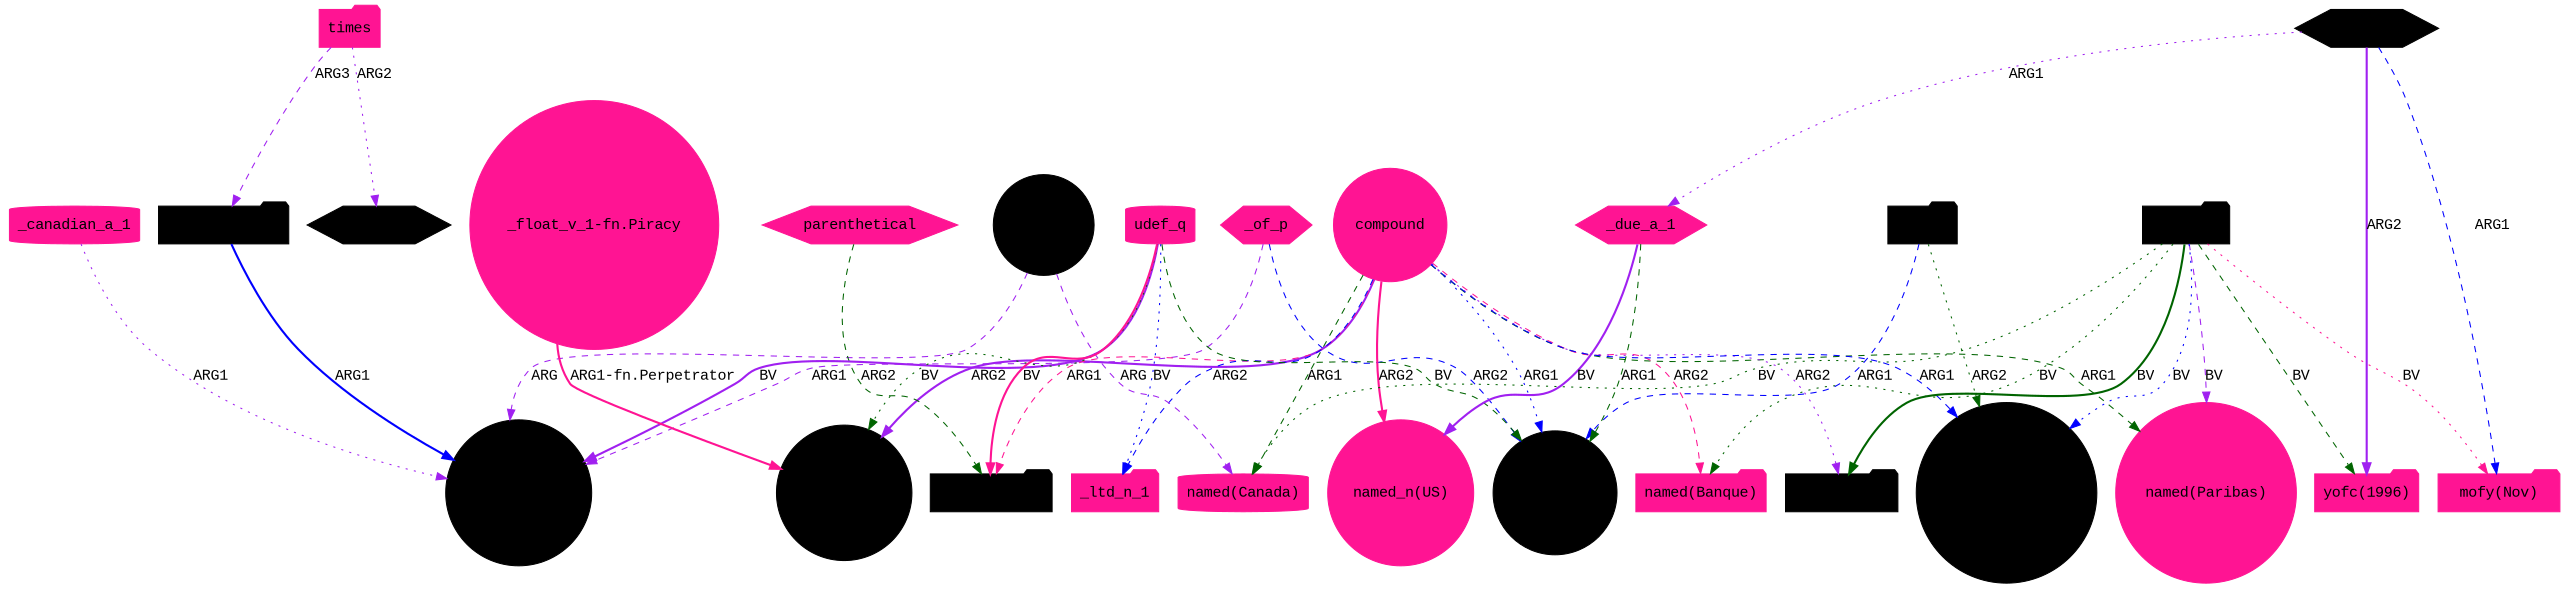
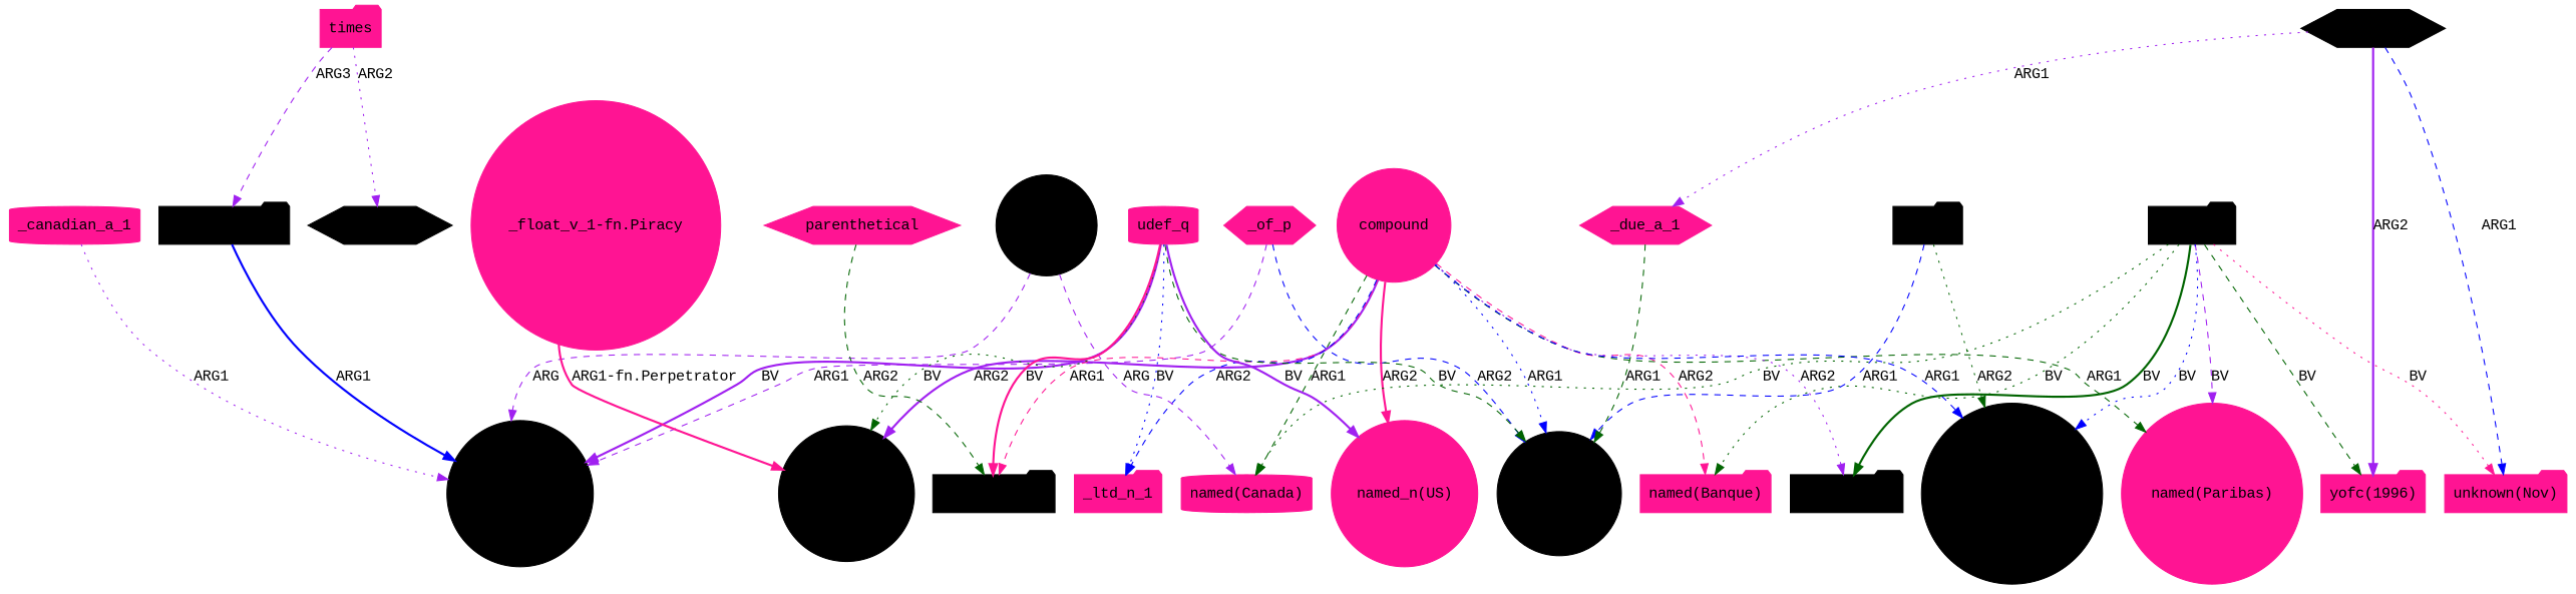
  digraph {
    fontname="Liberation Mono"
    node [color=deeppink fontname="Liberation Mono" shape=folder style=filled]
    edge [color=purple fontname="Liberation Mono" style=dashed]
    _of_p [shape=hexagon]
    _dollar_n_1 [color=black shape=circle]
    _note_n_1 [color=black shape=circle]
    compound [shape=circle]
    "named(Paribas)" [shape=circle]
    "named(Canada)" [shape=cylinder]
    "named(Banque)"
    _rate_n_of [color=black shape=circle]
    "named(GMAC)" [color=black]
    "named_n(US)" [shape=circle]
    _parent_n_of [color=black]
    "named(Markets)" [color=black shape=circle]
    _ltd_n_1
    unknown [color=black shape=circle]
    proper_q [color=black]
-   "mofy(Nov)"
+   "mofy(Nov)" [label="unknown(Nov)"]
    "yofc(1996)"
    parenthetical [shape=hexagon]
    "card(1000000)" [color=black]
    times
    "card(150)" [color=black shape=hexagon]
    udef_q [shape=cylinder]
    _via_p [color=black]
    _canadian_a_1 [shape=cylinder]
    loc_nonsp [color=black shape=hexagon]
    _due_a_1 [shape=hexagon]
    "_float_v_1-fn.Piracy" [shape=circle]
    _of_p -> _dollar_n_1 [label=ARG1]
    _of_p -> _note_n_1 [color=blue label=ARG2]
    compound -> _note_n_1 [color=blue label=ARG1 style=dotted]
    compound -> "named(Paribas)" [color=darkgreen label=ARG1]
    compound -> "named(Canada)" [color=darkgreen label=ARG1]
    compound -> "named(Banque)" [color=deeppink label=ARG2]
    compound -> _rate_n_of [label=ARG2 style=bold]
    compound -> "named(GMAC)" [label=ARG2 style=dotted]
    compound -> "named_n(US)" [color=deeppink label=ARG2 style=bold]
    compound -> _parent_n_of [color=deeppink label=ARG1]
    compound -> "named(Markets)" [color=blue label=ARG1]
    compound -> _ltd_n_1 [color=blue label=ARG2]
    unknown -> _dollar_n_1 [label=ARG]
    unknown -> "named(Canada)" [label=ARG]
    proper_q -> "named(Paribas)" [label=BV]
    proper_q -> "named(Canada)" [color=darkgreen label=BV style=dotted]
    proper_q -> "named(Banque)" [color=darkgreen label=BV style=dotted]
    proper_q -> "named(GMAC)" [color=darkgreen label=BV style=bold]
    proper_q -> "named(Markets)" [color=blue label=BV style=dotted]
    proper_q -> "mofy(Nov)" [color=deeppink label=BV style=dotted]
    proper_q -> "yofc(1996)" [color=darkgreen label=BV]
    parenthetical -> _parent_n_of [color=darkgreen label=ARG2]
    "card(1000000)" -> _dollar_n_1 [color=blue label=ARG1 style=bold]
    times -> "card(1000000)" [label=ARG3]
    times -> "card(150)" [label=ARG2 style=dotted]
    udef_q -> _dollar_n_1 [label=BV style=bold]
    udef_q -> _note_n_1 [color=darkgreen label=BV]
    udef_q -> _rate_n_of [color=darkgreen label=BV style=dotted]
-   _due_a_1 -> "named_n(US)" [label=BV style=bold]
+   udef_q -> "named_n(US)" [label=BV style=bold]
    udef_q -> _parent_n_of [color=deeppink label=BV style=bold]
    udef_q -> _ltd_n_1 [color=blue label=BV style=dotted]
    _via_p -> _note_n_1 [color=blue label=ARG1]
    _via_p -> "named(Markets)" [color=darkgreen label=ARG2 style=dotted]
    _canadian_a_1 -> _dollar_n_1 [label=ARG1 style=dotted]
    loc_nonsp -> "mofy(Nov)" [color=blue label=ARG1]
    loc_nonsp -> "yofc(1996)" [label=ARG2 style=bold]
    loc_nonsp -> _due_a_1 [label=ARG1 style=dotted]
    _due_a_1 -> _note_n_1 [color=darkgreen label=ARG1]
    "_float_v_1-fn.Piracy" -> _rate_n_of [color=deeppink label="ARG1-fn.Perpetrator" style=bold]
  }
